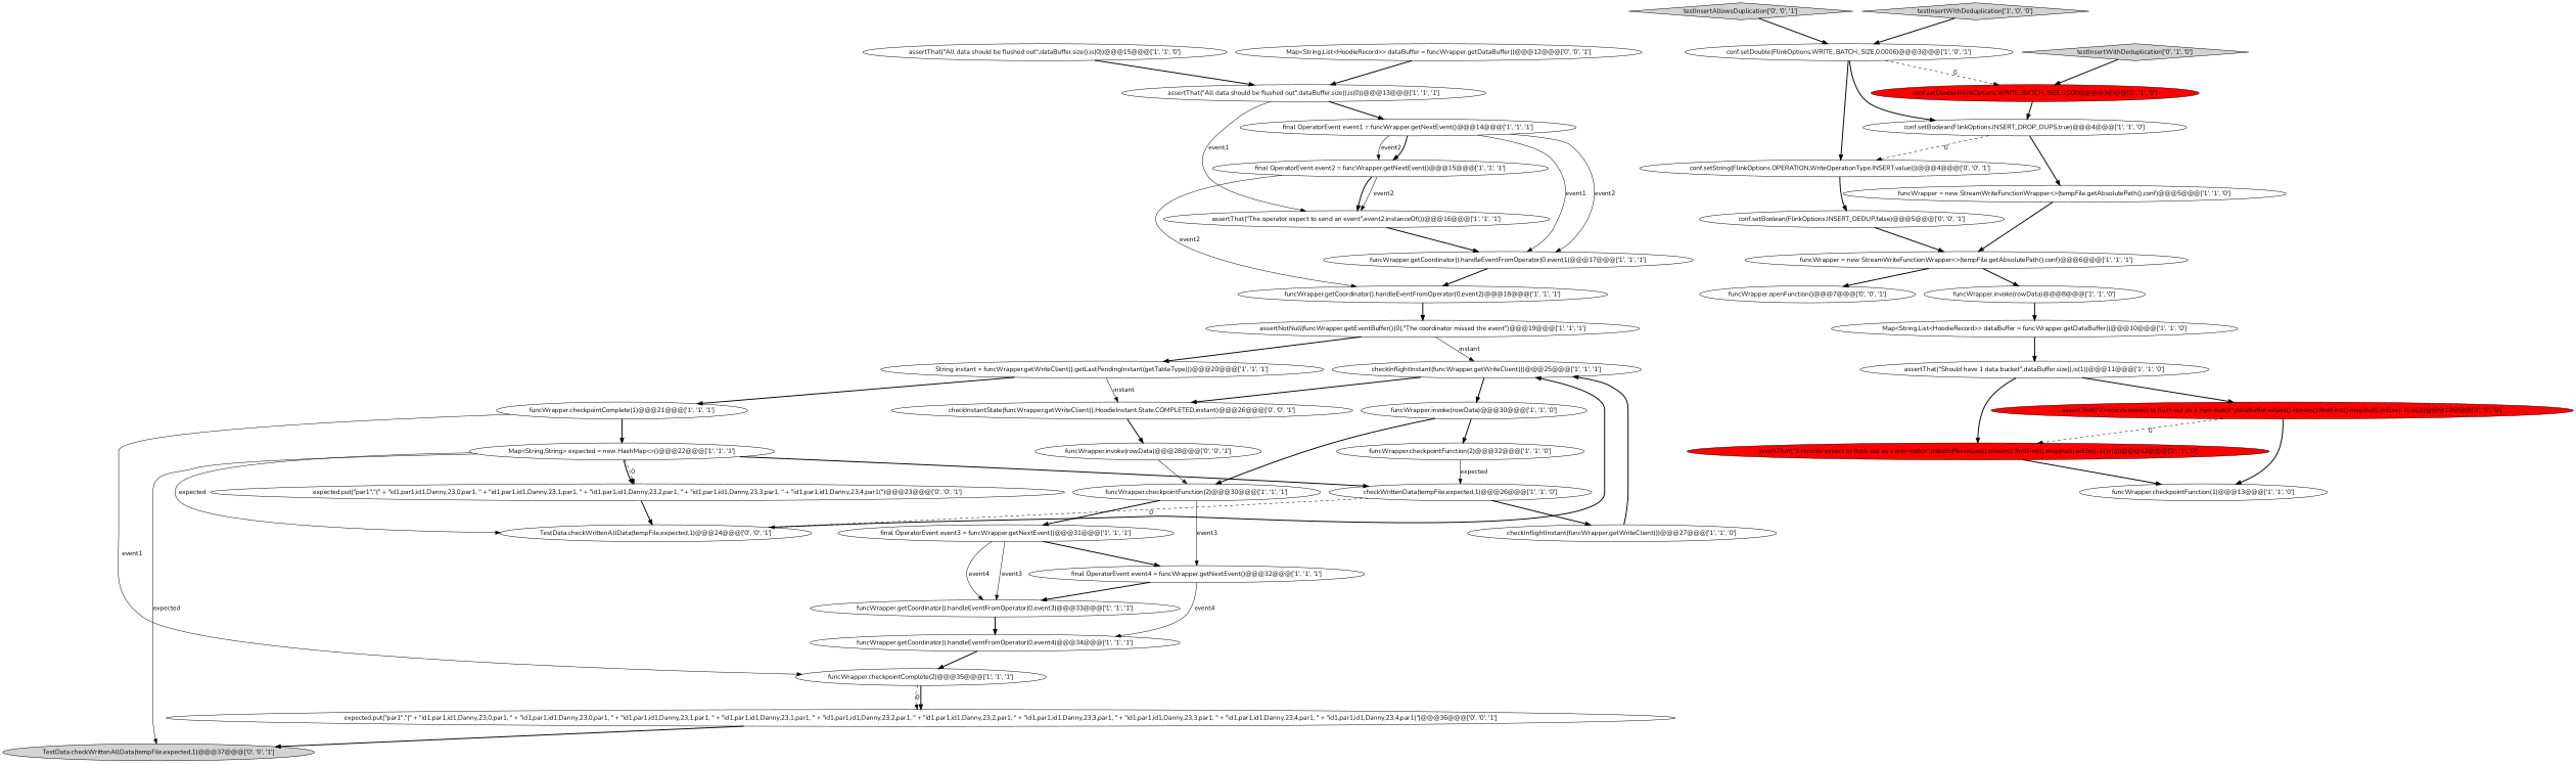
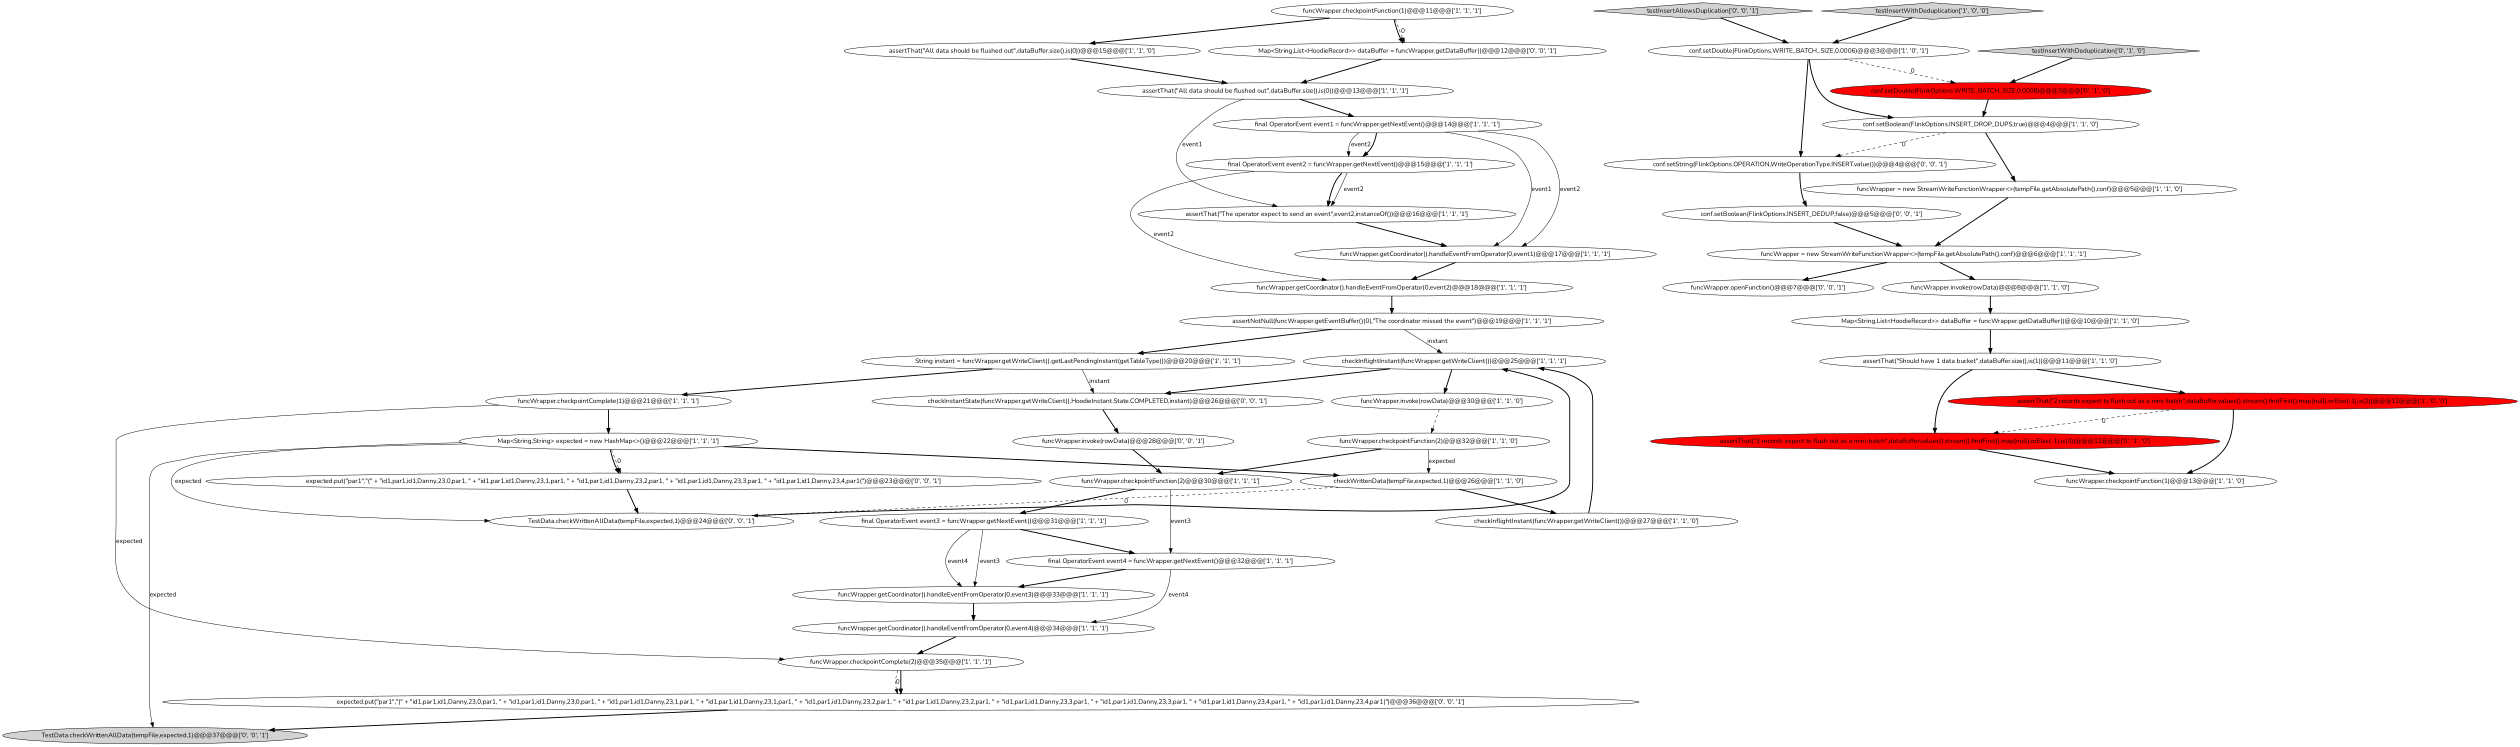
  digraph {
    fontname=Nunito
    node [fillcolor=white fontname=Nunito shape=ellipse style=filled]
    edge [fontname=Nunito style=bold]
    n1 [label="funcWrapper.getCoordinator().handleEventFromOperator(0,event2)@@@18@@@['1', '1', '1']"]
    n2 [label="assertNotNull(funcWrapper.getEventBuffer()(0(,\"The coordinator missed the event\")@@@19@@@['1', '1', '1']"]
    n3 [label="checkInflightInstant(funcWrapper.getWriteClient())@@@25@@@['1', '1', '1']"]
    n4 [label="String instant = funcWrapper.getWriteClient().getLastPendingInstant(getTableType())@@@20@@@['1', '1', '1']"]
    n5 [label="expected.put(\"par1\",\"(\" + \"id1,par1,id1,Danny,23,0,par1, \" + \"id1,par1,id1,Danny,23,1,par1, \" + \"id1,par1,id1,Danny,23,2,par1, \" + \"id1,par1,id1,Danny,23,3,par1, \" + \"id1,par1,id1,Danny,23,4,par1(\")@@@23@@@['0', '0', '1']"]
    n6 [label="TestData.checkWrittenAllData(tempFile,expected,1)@@@24@@@['0', '0', '1']"]
    n7 [fillcolor=lightgray label="testInsertAllowsDuplication['0', '0', '1']" shape=diamond]
    n8 [label="conf.setDouble(FlinkOptions.WRITE_BATCH_SIZE,0.0006)@@@3@@@['1', '0', '1']"]
    n9 [label="conf.setString(FlinkOptions.OPERATION,WriteOperationType.INSERT.value())@@@4@@@['0', '0', '1']"]
    n10 [label="conf.setBoolean(FlinkOptions.INSERT_DROP_DUPS,true)@@@4@@@['1', '1', '0']"]
    n11 [fillcolor=red label="conf.setDouble(FlinkOptions.WRITE_BATCH_SIZE,0.0008)@@@3@@@['0', '1', '0']"]
    n12 [label="assertThat(\"The operator expect to send an event\",event2,instanceOf())@@@16@@@['1', '1', '1']"]
    n13 [label="funcWrapper.getCoordinator().handleEventFromOperator(0,event1)@@@17@@@['1', '1', '1']"]
    n14 [fillcolor=lightgray label="TestData.checkWrittenAllData(tempFile,expected,1)@@@37@@@['0', '0', '1']"]
    n15 [fillcolor=lightgray label="testInsertWithDeduplication['1', '0', '0']" shape=diamond]
    n16 [label="Map<String,String> expected = new HashMap<>()@@@22@@@['1', '1', '1']"]
    n17 [label="checkWrittenData(tempFile,expected,1)@@@26@@@['1', '1', '0']"]
    n18 [label="checkInflightInstant(funcWrapper.getWriteClient())@@@27@@@['1', '1', '0']"]
    n19 [label="final OperatorEvent event4 = funcWrapper.getNextEvent()@@@32@@@['1', '1', '1']"]
    n20 [label="funcWrapper.getCoordinator().handleEventFromOperator(0,event4)@@@34@@@['1', '1', '1']"]
    n21 [label="funcWrapper.getCoordinator().handleEventFromOperator(0,event3)@@@33@@@['1', '1', '1']"]
    n22 [label="funcWrapper.checkpointComplete(2)@@@35@@@['1', '1', '1']"]
    n23 [label="conf.setBoolean(FlinkOptions.INSERT_DEDUP,false)@@@5@@@['0', '0', '1']"]
    n24 [label="funcWrapper = new StreamWriteFunctionWrapper<>(tempFile.getAbsolutePath(),conf)@@@5@@@['1', '1', '0']"]
    n25 [label="funcWrapper = new StreamWriteFunctionWrapper<>(tempFile.getAbsolutePath(),conf)@@@6@@@['1', '1', '1']"]
    n26 [label="funcWrapper.openFunction()@@@7@@@['0', '0', '1']"]
    n27 [label="funcWrapper.invoke(rowData)@@@8@@@['1', '1', '0']"]
    n28 [label="checkInstantState(funcWrapper.getWriteClient(),HoodieInstant.State.COMPLETED,instant)@@@26@@@['0', '0', '1']"]
    n29 [label="funcWrapper.invoke(rowData)@@@30@@@['1', '1', '0']"]
    n30 [label="funcWrapper.checkpointComplete(1)@@@21@@@['1', '1', '1']"]
    n31 [label="funcWrapper.invoke(rowData)@@@28@@@['0', '0', '1']"]
    n32 [label="funcWrapper.checkpointFunction(2)@@@32@@@['1', '1', '0']"]
    n33 [label="Map<String,List<HoodieRecord>> dataBuffer = funcWrapper.getDataBuffer()@@@10@@@['1', '1', '0']"]
    n34 [label="assertThat(\"Should have 1 data bucket\",dataBuffer.size(),is(1))@@@11@@@['1', '1', '0']"]
    n35 [fillcolor=red label="assertThat(\"3 records expect to flush out as a mini-batch\",dataBuffer.values().stream().findFirst().map(null).orElse(-1),is(3))@@@12@@@['0', '1', '0']"]
    n36 [fillcolor=red label="assertThat(\"2 records expect to flush out as a mini-batch\",dataBuffer.values().stream().findFirst().map(null).orElse(-1),is(2))@@@12@@@['1', '0', '0']"]
    n37 [label="assertThat(\"All data should be flushed out\",dataBuffer.size(),is(0))@@@15@@@['1', '1', '0']"]
    n38 [label="assertThat(\"All data should be flushed out\",dataBuffer.size(),is(0))@@@13@@@['1', '1', '1']"]
    n39 [label="final OperatorEvent event1 = funcWrapper.getNextEvent()@@@14@@@['1', '1', '1']"]
    n40 [label="funcWrapper.checkpointFunction(2)@@@30@@@['1', '1', '1']"]
    n41 [label="final OperatorEvent event3 = funcWrapper.getNextEvent()@@@31@@@['1', '1', '1']"]
+   n42 [label="funcWrapper.checkpointFunction(1)@@@11@@@['1', '1', '1']"]
    n43 [label="Map<String,List<HoodieRecord>> dataBuffer = funcWrapper.getDataBuffer()@@@12@@@['0', '0', '1']"]
    n44 [label="final OperatorEvent event2 = funcWrapper.getNextEvent()@@@15@@@['1', '1', '1']"]
    n45 [label="expected.put(\"par1\",\"(\" + \"id1,par1,id1,Danny,23,0,par1, \" + \"id1,par1,id1,Danny,23,0,par1, \" + \"id1,par1,id1,Danny,23,1,par1, \" + \"id1,par1,id1,Danny,23,1,par1, \" + \"id1,par1,id1,Danny,23,2,par1, \" + \"id1,par1,id1,Danny,23,2,par1, \" + \"id1,par1,id1,Danny,23,3,par1, \" + \"id1,par1,id1,Danny,23,3,par1, \" + \"id1,par1,id1,Danny,23,4,par1, \" + \"id1,par1,id1,Danny,23,4,par1(\")@@@36@@@['0', '0', '1']"]
    n46 [label="funcWrapper.checkpointFunction(1)@@@13@@@['1', '1', '0']"]
    n47 [fillcolor=lightgray label="testInsertWithDeduplication['0', '1', '0']" shape=diamond]
    n1 -> n2
    n2 -> n3 [label=instant style=solid]
    n2 -> n4
    n3 -> n28
    n3 -> n29
    n4 -> n28 [label=instant style=solid]
    n4 -> n30
    n5 -> n6
    n6 -> n3
    n7 -> n8
    n8 -> n9
    n8 -> n10
    n8 -> n11 [label=0 style=dashed]
    n9 -> n23
    n10 -> n9 [label=0 style=dashed]
    n10 -> n24
    n11 -> n10
    n12 -> n13
    n13 -> n1
    n15 -> n8
    n16 -> n5
    n16 -> n5 [label=0 style=dashed]
    n16 -> n6 [label=expected style=solid]
    n16 -> n14 [label=expected style=solid]
    n16 -> n17
    n17 -> n6 [label=0 style=dashed]
    n17 -> n18
    n18 -> n3
    n19 -> n20 [label=event4 style=solid]
    n19 -> n21
    n20 -> n22
    n21 -> n20
    n22 -> n45 [label=0 style=dashed]
    n22 -> n45
    n23 -> n25
    n24 -> n25
    n25 -> n26
    n25 -> n27
    n27 -> n33
    n28 -> n31
-   n29 -> n32
+   n29 -> n32 [style=dashed]
    n30 -> n16
-   n30 -> n22 [label=event1 style=solid]
-   n31 -> n40 [style=solid]
+   n30 -> n22 [label=expected style=solid]
+   n31 -> n40
    n32 -> n17 [label=expected style=solid]
-   n29 -> n40
+   n32 -> n40
    n33 -> n34
    n34 -> n35
    n34 -> n36
    n35 -> n46
    n36 -> n35 [label=0 style=dashed]
    n36 -> n46
    n37 -> n38
    n38 -> n12 [label=event1 style=solid]
    n38 -> n39
    n39 -> n13 [label=event2 style=solid]
    n39 -> n13 [label=event1 style=solid]
    n39 -> n44 [label=event2 style=solid]
    n39 -> n44
    n40 -> n19 [label=event3 style=solid]
    n40 -> n41
    n41 -> n19
    n41 -> n21 [label=event4 style=solid]
    n41 -> n21 [label=event3 style=solid]
+   n42 -> n37
+   n42 -> n43 [label=0 style=dashed]
+   n42 -> n43
    n43 -> n38
    n44 -> n1 [label=event2 style=solid]
    n44 -> n12
    n44 -> n12 [label=event2 style=solid]
    n45 -> n14
    n47 -> n11
  }
